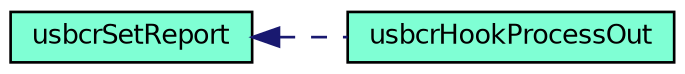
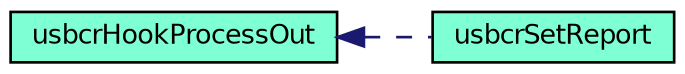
  digraph {
    rankdir=LR
    node [color=black fillcolor=aquamarine fontname=Helvetica fontsize=10 shape=record style=filled]
    n1 [fontcolor=black height=0.2 label=usbcrSetReport width=0.4]
    n2 [height=0.2 label=usbcrHookProcessOut width=0.4]
-   n1 -> n2 [color=midnightblue dir=back fontname=Helvetica fontsize=10 labelfontname=Helvetica labelfontsize=10 style=dashed]
+   n2 -> n1 [color=midnightblue dir=back fontname=Helvetica fontsize=10 labelfontname=Helvetica labelfontsize=10 style=dashed]
  }
